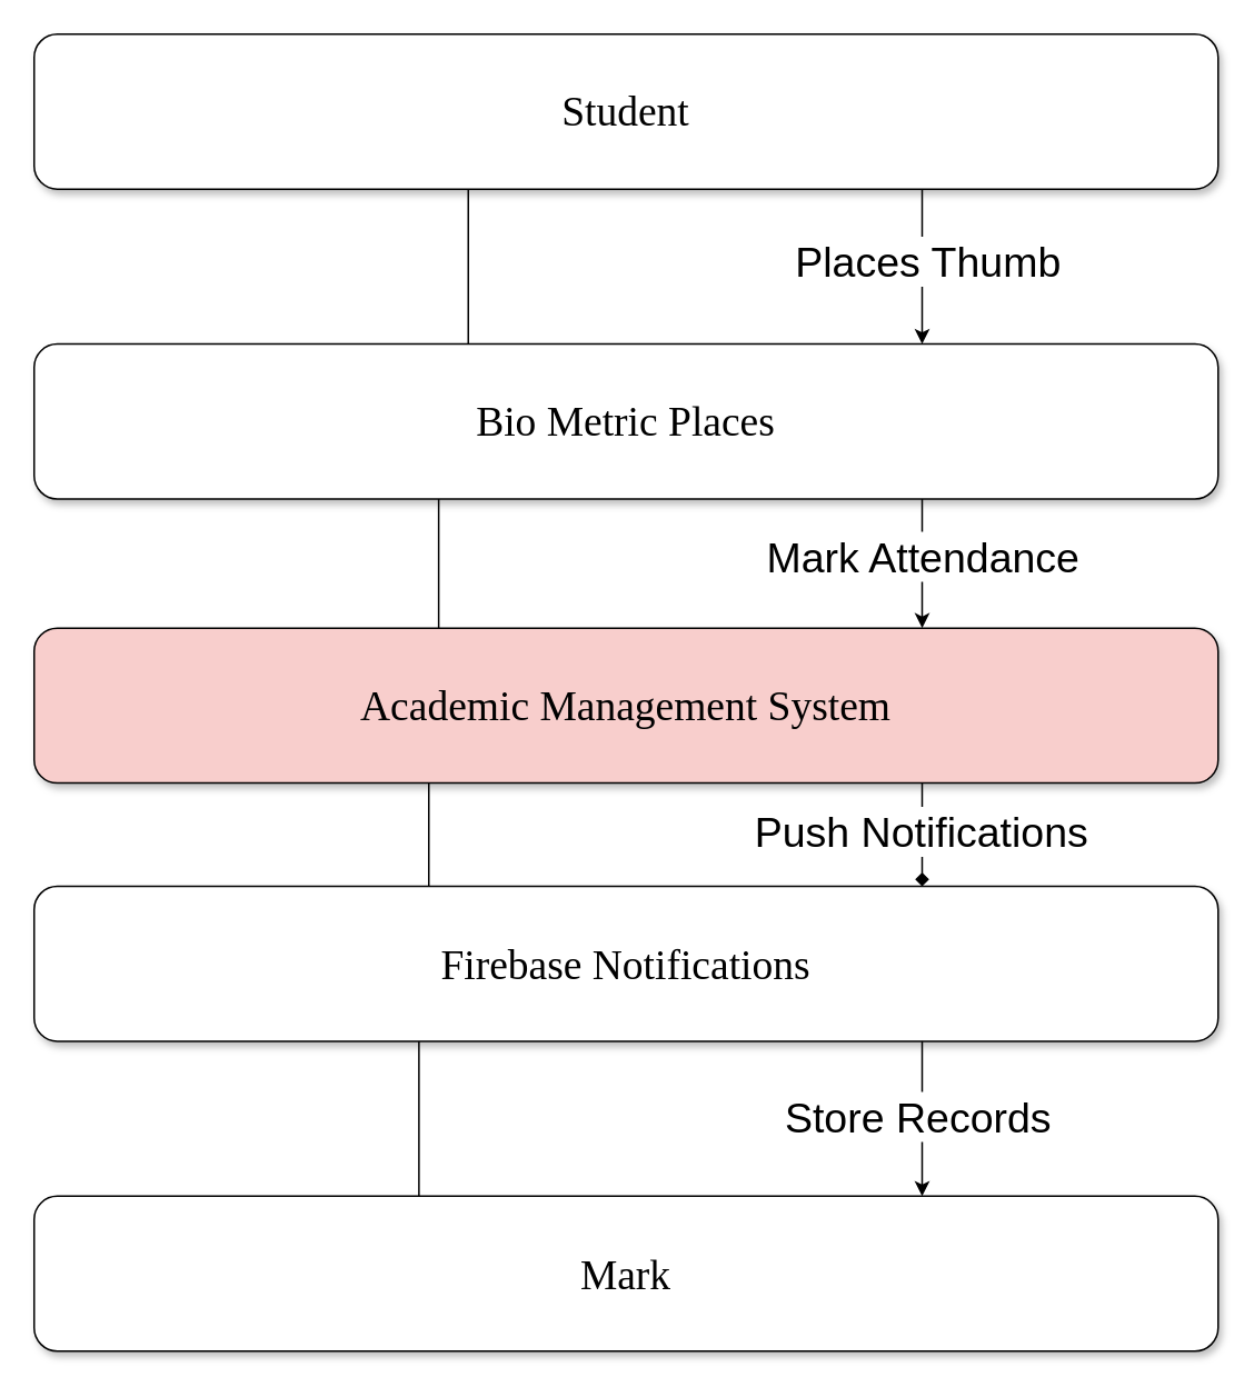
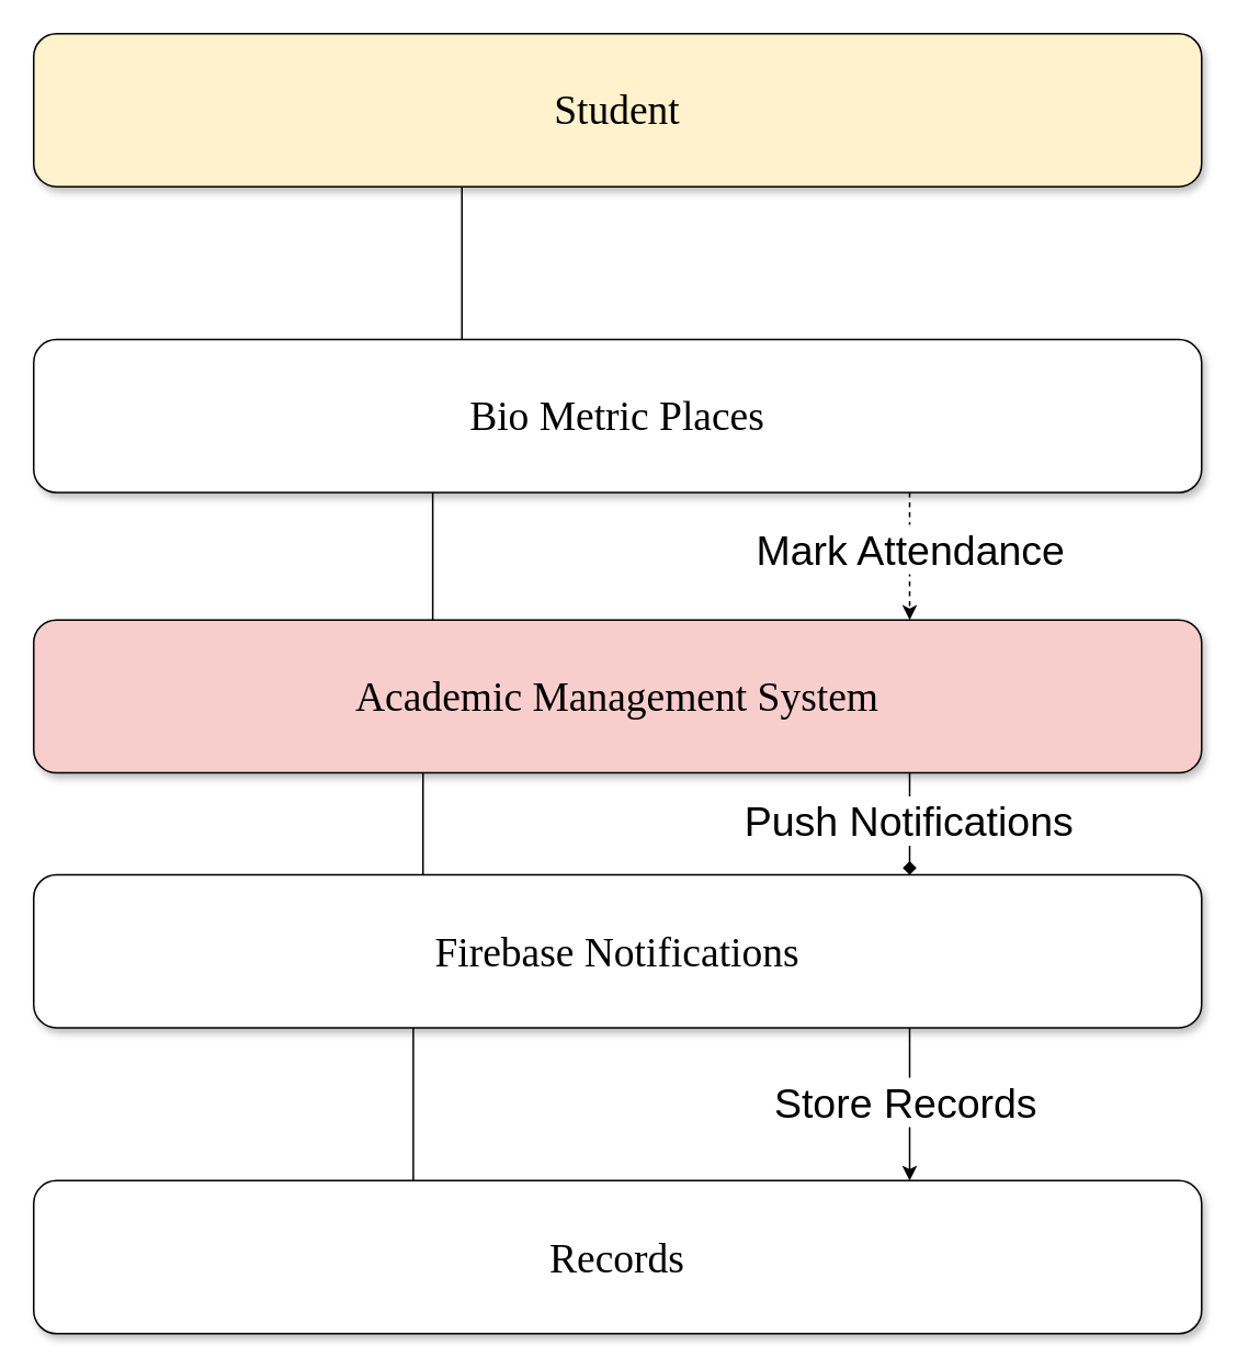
  <mxCell id="0" />
  <mxCell id="1" parent="0" />
  <mxCell id="2" value="" style="group;fontSize=25;" vertex="1" connectable="0" parent="1"><mxGeometry x="20" y="20" width="710" height="790" as="geometry" /></mxCell>
- <mxCell id="3" value="Student" style="whiteSpace=wrap;html=1;rounded=1;shadow=1;labelBackgroundColor=none;strokeWidth=1;fontFamily=Verdana;fontSize=25;align=center;" parent="2" vertex="1"><mxGeometry width="710" height="92.941" as="geometry" /></mxCell>
+ <mxCell id="3" value="Student" style="whiteSpace=wrap;html=1;rounded=1;shadow=1;labelBackgroundColor=none;strokeWidth=1;fontFamily=Verdana;fontSize=25;align=center;fillColor=#fff2cc;" parent="2" vertex="1"><mxGeometry width="710" height="92.941" as="geometry" /></mxCell>
  <mxCell id="4" value="&lt;span style=&quot;font-size: 25px;&quot;&gt;Bio Metric Places&lt;/span&gt;" style="whiteSpace=wrap;html=1;rounded=1;shadow=1;labelBackgroundColor=none;strokeWidth=1;fontFamily=Verdana;fontSize=25;align=center;" parent="2" vertex="1"><mxGeometry y="185.882" width="710" height="92.941" as="geometry" /></mxCell>
- <mxCell id="5" style="edgeStyle=orthogonalEdgeStyle;rounded=0;orthogonalLoop=1;jettySize=auto;html=1;exitX=0.75;exitY=1;exitDx=0;exitDy=0;entryX=0.75;entryY=0;entryDx=0;entryDy=0;fontSize=25;" edge="1" parent="2" source="3" target="4"><mxGeometry relative="1" as="geometry" /></mxCell>
- <mxCell id="6" value="Places Thumb" style="edgeLabel;html=1;align=center;verticalAlign=middle;resizable=0;points=[];fontSize=25;" vertex="1" connectable="0" parent="5"><mxGeometry x="-0.072" y="3" relative="1" as="geometry"><mxPoint as="offset" /></mxGeometry></mxCell>
  <mxCell id="7" value="" style="rounded=0;html=1;labelBackgroundColor=none;startArrow=none;startFill=0;startSize=5;endArrow=none;endFill=0;endSize=5;jettySize=auto;orthogonalLoop=1;strokeWidth=1;fontFamily=Verdana;fontSize=25;" parent="2" edge="1"><mxGeometry x="-0.359" y="-11" relative="1" as="geometry"><mxPoint as="offset" /><mxPoint x="260.333" y="92.941" as="sourcePoint" /><mxPoint x="260.333" y="185.882" as="targetPoint" /></mxGeometry></mxCell>
  <mxCell id="8" value="Academic Management System" style="whiteSpace=wrap;html=1;rounded=1;shadow=1;labelBackgroundColor=none;strokeWidth=1;fontFamily=Verdana;fontSize=25;align=center;fillColor=#f8cecc;" parent="2" vertex="1"><mxGeometry y="356.275" width="710" height="92.941" as="geometry" /></mxCell>
- <mxCell id="9" style="edgeStyle=orthogonalEdgeStyle;rounded=0;orthogonalLoop=1;jettySize=auto;html=1;exitX=0.75;exitY=1;exitDx=0;exitDy=0;entryX=0.75;entryY=0;entryDx=0;entryDy=0;fontSize=25;" edge="1" parent="2" source="4" target="8"><mxGeometry relative="1" as="geometry" /></mxCell>
+ <mxCell id="9" style="edgeStyle=orthogonalEdgeStyle;rounded=0;orthogonalLoop=1;jettySize=auto;html=1;exitX=0.75;exitY=1;exitDx=0;exitDy=0;entryX=0.75;entryY=0;entryDx=0;entryDy=0;fontSize=25;dashed=1;" edge="1" parent="2" source="4" target="8"><mxGeometry relative="1" as="geometry" /></mxCell>
  <mxCell id="10" value="Mark Attendance" style="edgeLabel;html=1;align=center;verticalAlign=middle;resizable=0;points=[];rotation=0;fontSize=25;" vertex="1" connectable="0" parent="9"><mxGeometry x="-0.122" y="-3" relative="1" as="geometry"><mxPoint x="3" as="offset" /></mxGeometry></mxCell>
  <mxCell id="11" value="Firebase Notifications" style="whiteSpace=wrap;html=1;rounded=1;shadow=1;labelBackgroundColor=none;strokeWidth=1;fontFamily=Verdana;fontSize=25;align=center;" parent="2" vertex="1"><mxGeometry y="511.176" width="710" height="92.941" as="geometry" /></mxCell>
  <mxCell id="12" style="edgeStyle=orthogonalEdgeStyle;rounded=0;orthogonalLoop=1;jettySize=auto;html=1;exitX=0.75;exitY=1;exitDx=0;exitDy=0;entryX=0.75;entryY=0;entryDx=0;entryDy=0;fontSize=25;endArrow=diamond;" edge="1" parent="2" source="8" target="11"><mxGeometry relative="1" as="geometry" /></mxCell>
  <mxCell id="13" value="Push Notifications" style="edgeLabel;html=1;align=center;verticalAlign=middle;resizable=0;points=[];fontSize=25;" vertex="1" connectable="0" parent="12"><mxGeometry x="-0.108" y="-1" relative="1" as="geometry"><mxPoint as="offset" /></mxGeometry></mxCell>
  <mxCell id="14" value="" style="rounded=0;html=1;labelBackgroundColor=none;startArrow=none;startFill=0;startSize=5;endArrow=none;endFill=0;endSize=5;jettySize=auto;orthogonalLoop=1;strokeWidth=1;fontFamily=Verdana;fontSize=25;" parent="2" edge="1"><mxGeometry x="-0.2" y="-14" relative="1" as="geometry"><mxPoint as="offset" /><mxPoint x="242.583" y="278.824" as="sourcePoint" /><mxPoint x="242.583" y="356.275" as="targetPoint" /></mxGeometry></mxCell>
  <mxCell id="15" value="" style="rounded=0;html=1;labelBackgroundColor=none;startArrow=none;startFill=0;startSize=5;endArrow=none;endFill=0;endSize=5;jettySize=auto;orthogonalLoop=1;strokeWidth=1;fontFamily=Verdana;fontSize=25;" parent="2" edge="1"><mxGeometry x="-0.284" y="12" relative="1" as="geometry"><mxPoint as="offset" /><mxPoint x="236.667" y="449.216" as="sourcePoint" /><mxPoint x="236.667" y="511.176" as="targetPoint" /></mxGeometry></mxCell>
  <mxCell id="16" value="" style="rounded=0;html=1;labelBackgroundColor=none;startArrow=none;startFill=0;startSize=5;endArrow=none;endFill=0;endSize=5;jettySize=auto;orthogonalLoop=1;strokeWidth=1;fontFamily=Verdana;fontSize=25;" parent="2" edge="1"><mxGeometry x="0.003" y="-12" relative="1" as="geometry"><mxPoint as="offset" /><mxPoint x="230.75" y="604.118" as="sourcePoint" /><mxPoint x="230.75" y="697.059" as="targetPoint" /></mxGeometry></mxCell>
- <mxCell id="17" value="&lt;span style=&quot;font-size: 25px;&quot;&gt;Mark&lt;/span&gt;" style="whiteSpace=wrap;html=1;rounded=1;shadow=1;labelBackgroundColor=none;strokeWidth=1;fontFamily=Verdana;fontSize=25;align=center;" vertex="1" parent="2"><mxGeometry y="697.059" width="710" height="92.941" as="geometry" /></mxCell>
+ <mxCell id="17" value="&lt;span style=&quot;font-size: 25px;&quot;&gt;Records&lt;/span&gt;" style="whiteSpace=wrap;html=1;rounded=1;shadow=1;labelBackgroundColor=none;strokeWidth=1;fontFamily=Verdana;fontSize=25;align=center;" vertex="1" parent="2"><mxGeometry y="697.059" width="710" height="92.941" as="geometry" /></mxCell>
  <mxCell id="18" style="edgeStyle=orthogonalEdgeStyle;rounded=0;orthogonalLoop=1;jettySize=auto;html=1;exitX=0.75;exitY=1;exitDx=0;exitDy=0;entryX=0.75;entryY=0;entryDx=0;entryDy=0;fontSize=25;" edge="1" parent="2" source="11" target="17"><mxGeometry relative="1" as="geometry" /></mxCell>
  <mxCell id="19" value="Store Records" style="edgeLabel;html=1;align=center;verticalAlign=middle;resizable=0;points=[];fontSize=25;" vertex="1" connectable="0" parent="18"><mxGeometry x="-0.052" y="-3" relative="1" as="geometry"><mxPoint as="offset" /></mxGeometry></mxCell>
